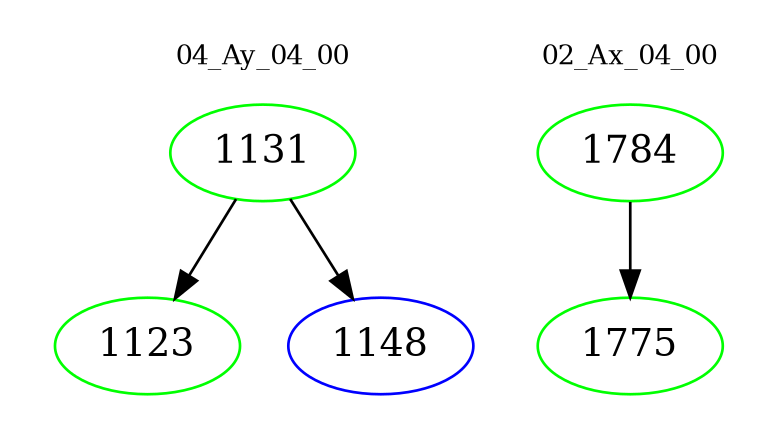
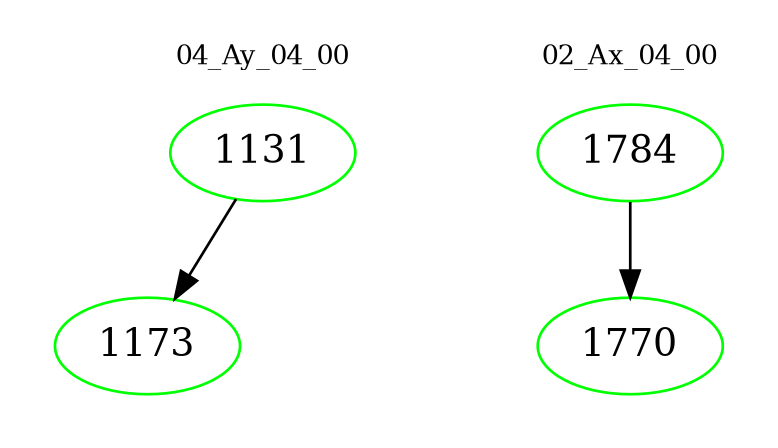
  digraph {
    node [color=green]
    edge [color=black]
    n1 [label=1131]
-   n2 [label=1123]
-   n3 [color=blue label=1148]
+   n2 [label=1173]
    n4 [label=1784]
-   n5 [label=1775]
+   n5 [label=1770]
    subgraph cluster_1 {
      color=white
      fontsize=10
      label="04_Ay_04_00"
      n1
      n2
-     n3
    }
    subgraph cluster_2 {
      color=white
      fontsize=10
      label="02_Ax_04_00"
      n4
      n5
    }
    n1 -> n2
-   n1 -> n3
    n4 -> n5
  }
